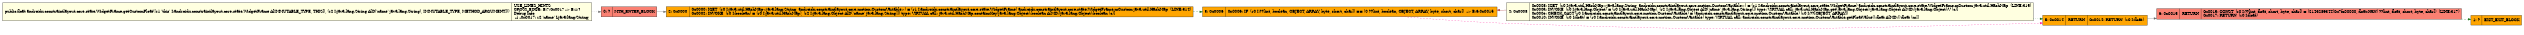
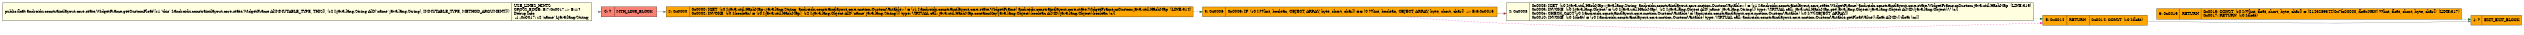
  digraph {
    rankdir=LR
    node [fillcolor=orange shape=record style=filled]
    edge [color=gray40 style=solid]
-   n1 [fillcolor=salmon label="{0\:\ ?|MTH_ENTER_BLOCK\l}"]
+   n1 [fillcolor=salmon label="{0\:\ ?|MTH_LINE_BLOCK\l}"]
    n2 [label="{2\:\ 0x0000|0x0000: IGET  (r0 I:java.util.HashMap\<java.lang.String, androidx.constraintlayout.core.motion.CustomVariable\>) = (r1 I:androidx.constraintlayout.core.state.WidgetFrame) androidx.constraintlayout.core.state.WidgetFrame.mCustom java.util.HashMap  (LINE:314)\l0x0002: INVOKE  (r0 I:boolean) = (r0 I:java.util.HashMap), (r2 I:java.lang.Object A[D('name' java.lang.String)]) type: VIRTUAL call: java.util.HashMap.containsKey(java.lang.Object):boolean A[MD:(java.lang.Object):boolean (c)]\l}"]
    n3 [label="{3\:\ 0x0006|0x0006: IF  (r0 I:??[int, boolean, OBJECT, ARRAY, byte, short, char]) == (0 ??[int, boolean, OBJECT, ARRAY, byte, short, char])  \-\> B:6:0x0015 \l}"]
    n4 [fillcolor=lightyellow label="{4\:\ 0x0008|0x0008: IGET  (r0 I:java.util.HashMap\<java.lang.String, androidx.constraintlayout.core.motion.CustomVariable\>) = (r1 I:androidx.constraintlayout.core.state.WidgetFrame) androidx.constraintlayout.core.state.WidgetFrame.mCustom java.util.HashMap  (LINE:315)\l0x000a: INVOKE  (r0 I:java.lang.Object) = (r0 I:java.util.HashMap), (r2 I:java.lang.Object A[D('name' java.lang.String)]) type: VIRTUAL call: java.util.HashMap.get(java.lang.Object):java.lang.Object A[MD:(java.lang.Object):V (c)]\l0x000e: CHECK_CAST (r0 I:androidx.constraintlayout.core.motion.CustomVariable) = (androidx.constraintlayout.core.motion.CustomVariable) (r0 I:??[OBJECT, ARRAY]) \l0x0010: INVOKE  (r0 I:float) = (r0 I:androidx.constraintlayout.core.motion.CustomVariable) type: VIRTUAL call: androidx.constraintlayout.core.motion.CustomVariable.getFloatValue():float A[MD:():float (m)]\l}"]
-   n5 [label="{5\:\ 0x0014|RETURN\l|0x0014: RETURN  (r0 I:float) \l}"]
-   n6 [fillcolor=salmon label="{6\:\ 0x0015|RETURN\l|0x0015: CONST  (r0 I:??[int, float, short, byte, char]) = (2143289344(0x7fc00000, float:NaN) ??[int, float, short, byte, char])  (LINE:317)\l0x0017: RETURN  (r0 I:float) \l}"]
+   n5 [label="{5\:\ 0x0014|RETURN\l|0x0014: CONST  (r0 I:float) \l}"]
+   n6 [label="{6\:\ 0x0015|RETURN\l|0x0015: CONST  (r0 I:??[int, float, short, byte, char]) = (2143289344(0x7fc00000, float:NaN) ??[int, float, short, byte, char])  (LINE:317)\l0x0017: RETURN  (r0 I:float) \l}"]
    n7 [label="{1\:\ ?|EXIT_EXIT_BLOCK\l}"]
    n8 [fillcolor=lightyellow label="{public float androidx.constraintlayout.core.state.WidgetFrame.getCustomFloat((r1 'this' I:androidx.constraintlayout.core.state.WidgetFrame A[IMMUTABLE_TYPE, THIS]), (r2 I:java.lang.String A[D('name' java.lang.String), IMMUTABLE_TYPE, METHOD_ARGUMENT]))  | USE_LINES_HINTS\lCROSS_EDGE: B:7:0x0017 \-\> B:1:?\lDebug Info:\l  \-1 \-0x0017: r2 'name' Ljava\/lang\/String;\l}"]
    n1 -> n2
    n2 -> n3 [color=darkgreen style=dashed]
-   n4 -> n3 [color=brown]
+   n3 -> n4 [color=brown]
    n3 -> n5 [color=deeppink style=dashed]
    n4 -> n5 [color=darkgreen style=dotted]
-   n5 -> n6
+   n5 -> n7
    n6 -> n7 [color=darkgreen style=dashed]
    n8 -> n1 [style=dotted]
  }
